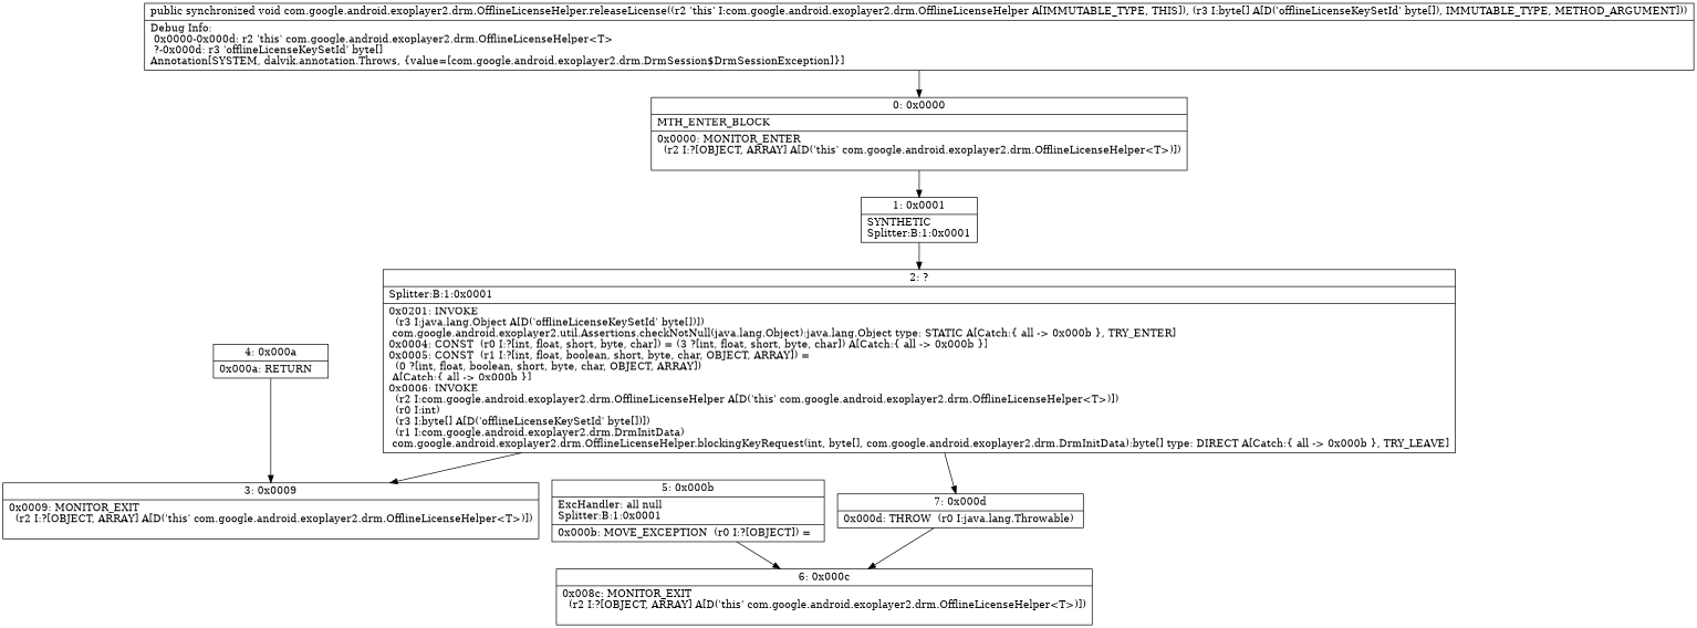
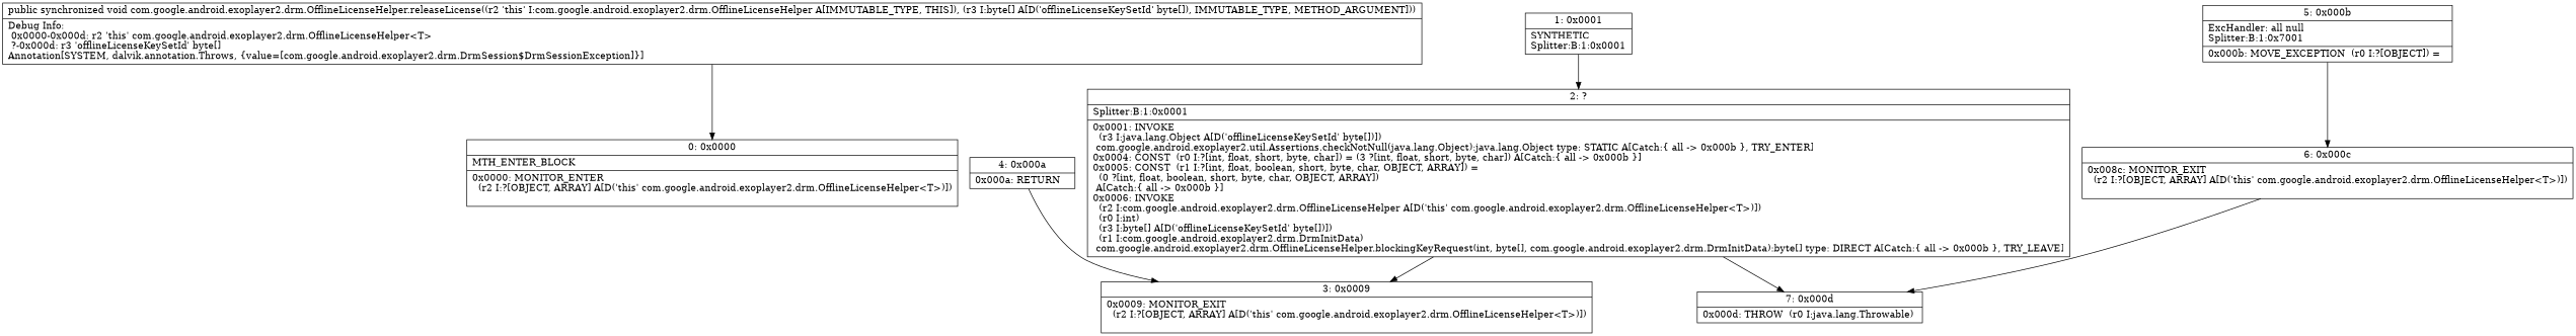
  digraph {
    node [shape=record]
    n1 [label="{0\:\ 0x0000|MTH_ENTER_BLOCK\l|0x0000: MONITOR_ENTER  \l  (r2 I:?[OBJECT, ARRAY] A[D('this' com.google.android.exoplayer2.drm.OfflineLicenseHelper\<T\>)])\l \l}"]
    n2 [label="{1\:\ 0x0001|SYNTHETIC\lSplitter:B:1:0x0001\l}"]
-   n3 [label="{2\:\ ?|Splitter:B:1:0x0001\l|0x0201: INVOKE  \l  (r3 I:java.lang.Object A[D('offlineLicenseKeySetId' byte[])])\l com.google.android.exoplayer2.util.Assertions.checkNotNull(java.lang.Object):java.lang.Object type: STATIC A[Catch:\{ all \-\> 0x000b \}, TRY_ENTER]\l0x0004: CONST  (r0 I:?[int, float, short, byte, char]) = (3 ?[int, float, short, byte, char]) A[Catch:\{ all \-\> 0x000b \}]\l0x0005: CONST  (r1 I:?[int, float, boolean, short, byte, char, OBJECT, ARRAY]) = \l  (0 ?[int, float, boolean, short, byte, char, OBJECT, ARRAY])\l A[Catch:\{ all \-\> 0x000b \}]\l0x0006: INVOKE  \l  (r2 I:com.google.android.exoplayer2.drm.OfflineLicenseHelper A[D('this' com.google.android.exoplayer2.drm.OfflineLicenseHelper\<T\>)])\l  (r0 I:int)\l  (r3 I:byte[] A[D('offlineLicenseKeySetId' byte[])])\l  (r1 I:com.google.android.exoplayer2.drm.DrmInitData)\l com.google.android.exoplayer2.drm.OfflineLicenseHelper.blockingKeyRequest(int, byte[], com.google.android.exoplayer2.drm.DrmInitData):byte[] type: DIRECT A[Catch:\{ all \-\> 0x000b \}, TRY_LEAVE]\l}"]
+   n3 [label="{2\:\ ?|Splitter:B:1:0x0001\l|0x0001: INVOKE  \l  (r3 I:java.lang.Object A[D('offlineLicenseKeySetId' byte[])])\l com.google.android.exoplayer2.util.Assertions.checkNotNull(java.lang.Object):java.lang.Object type: STATIC A[Catch:\{ all \-\> 0x000b \}, TRY_ENTER]\l0x0004: CONST  (r0 I:?[int, float, short, byte, char]) = (3 ?[int, float, short, byte, char]) A[Catch:\{ all \-\> 0x000b \}]\l0x0005: CONST  (r1 I:?[int, float, boolean, short, byte, char, OBJECT, ARRAY]) = \l  (0 ?[int, float, boolean, short, byte, char, OBJECT, ARRAY])\l A[Catch:\{ all \-\> 0x000b \}]\l0x0006: INVOKE  \l  (r2 I:com.google.android.exoplayer2.drm.OfflineLicenseHelper A[D('this' com.google.android.exoplayer2.drm.OfflineLicenseHelper\<T\>)])\l  (r0 I:int)\l  (r3 I:byte[] A[D('offlineLicenseKeySetId' byte[])])\l  (r1 I:com.google.android.exoplayer2.drm.DrmInitData)\l com.google.android.exoplayer2.drm.OfflineLicenseHelper.blockingKeyRequest(int, byte[], com.google.android.exoplayer2.drm.DrmInitData):byte[] type: DIRECT A[Catch:\{ all \-\> 0x000b \}, TRY_LEAVE]\l}"]
    n4 [label="{3\:\ 0x0009|0x0009: MONITOR_EXIT  \l  (r2 I:?[OBJECT, ARRAY] A[D('this' com.google.android.exoplayer2.drm.OfflineLicenseHelper\<T\>)])\l \l}"]
    n5 [label="{7\:\ 0x000d|0x000d: THROW  (r0 I:java.lang.Throwable) \l}"]
-   n6 [label="{5\:\ 0x000b|ExcHandler: all null\lSplitter:B:1:0x0001\l|0x000b: MOVE_EXCEPTION  (r0 I:?[OBJECT]) =  \l}"]
+   n6 [label="{5\:\ 0x000b|ExcHandler: all null\lSplitter:B:1:0x7001\l|0x000b: MOVE_EXCEPTION  (r0 I:?[OBJECT]) =  \l}"]
    n7 [label="{6\:\ 0x000c|0x008c: MONITOR_EXIT  \l  (r2 I:?[OBJECT, ARRAY] A[D('this' com.google.android.exoplayer2.drm.OfflineLicenseHelper\<T\>)])\l \l}"]
    n8 [label="{4\:\ 0x000a|0x000a: RETURN   \l}"]
    n9 [label="{public synchronized void com.google.android.exoplayer2.drm.OfflineLicenseHelper.releaseLicense((r2 'this' I:com.google.android.exoplayer2.drm.OfflineLicenseHelper A[IMMUTABLE_TYPE, THIS]), (r3 I:byte[] A[D('offlineLicenseKeySetId' byte[]), IMMUTABLE_TYPE, METHOD_ARGUMENT]))  | Debug Info:\l  0x0000\-0x000d: r2 'this' com.google.android.exoplayer2.drm.OfflineLicenseHelper\<T\>\l  ?\-0x000d: r3 'offlineLicenseKeySetId' byte[]\lAnnotation[SYSTEM, dalvik.annotation.Throws, \{value=[com.google.android.exoplayer2.drm.DrmSession$DrmSessionException]\}]\l}"]
-   n1 -> n2
    n2 -> n3
    n3 -> n4
    n3 -> n5
    n6 -> n7
-   n5 -> n7
+   n7 -> n5
    n8 -> n4
    n9 -> n1
  }
